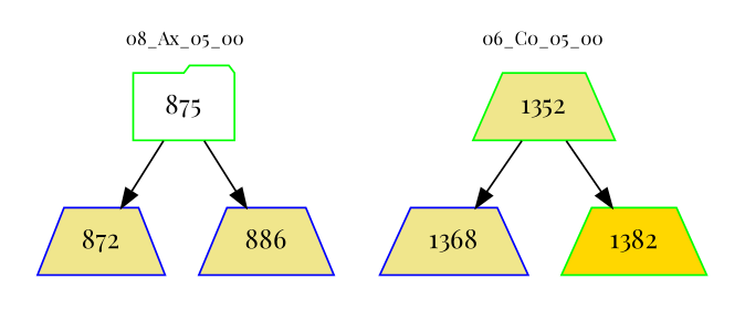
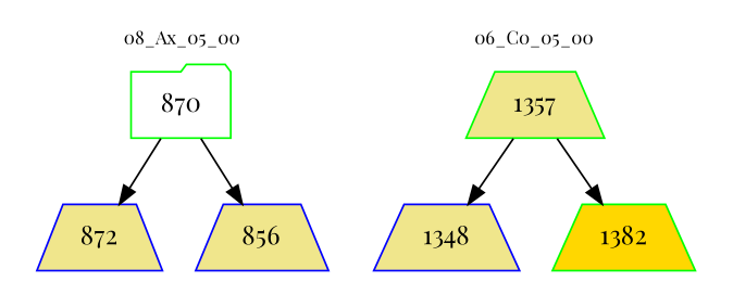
  digraph {
    fontname="Playfair Display"
    node [color=green fillcolor=khaki fontname="Playfair Display" shape=trapezium style=filled]
    edge [color=black fontname="Playfair Display"]
-   n1 [fillcolor=white label=875 shape=folder]
+   n1 [fillcolor=white label=870 shape=folder]
    n2 [color=blue label=872]
-   n3 [color=blue label=886]
-   n4 [label=1352]
-   n5 [color=blue label=1368]
+   n3 [color=blue label=856]
+   n4 [label=1357]
+   n5 [color=blue label=1348]
    n6 [fillcolor=gold label=1382]
    subgraph cluster_1 {
      color=white
      fontsize=10
      label="08_Ax_05_00"
      n1
      n2
      n3
    }
    subgraph cluster_2 {
      color=white
      fontsize=10
      label="06_C0_05_00"
      n4
      n5
      n6
    }
    n1 -> n2
    n1 -> n3
    n4 -> n5
    n4 -> n6
  }
